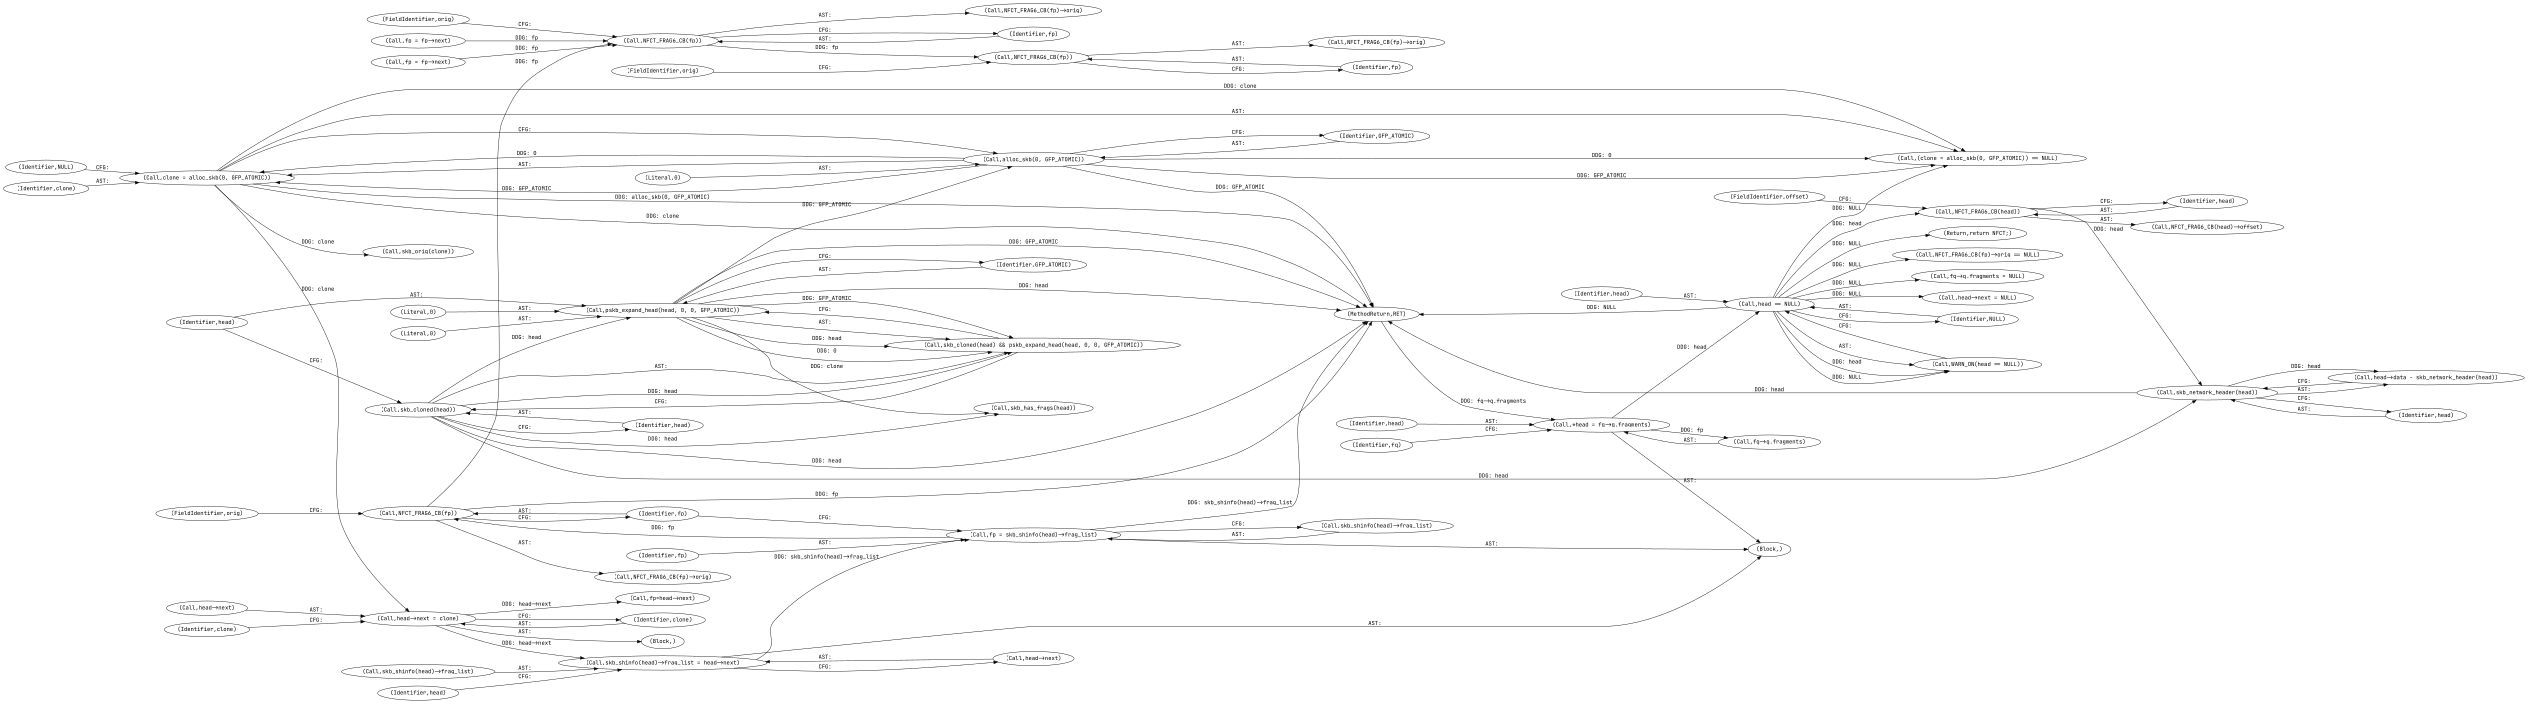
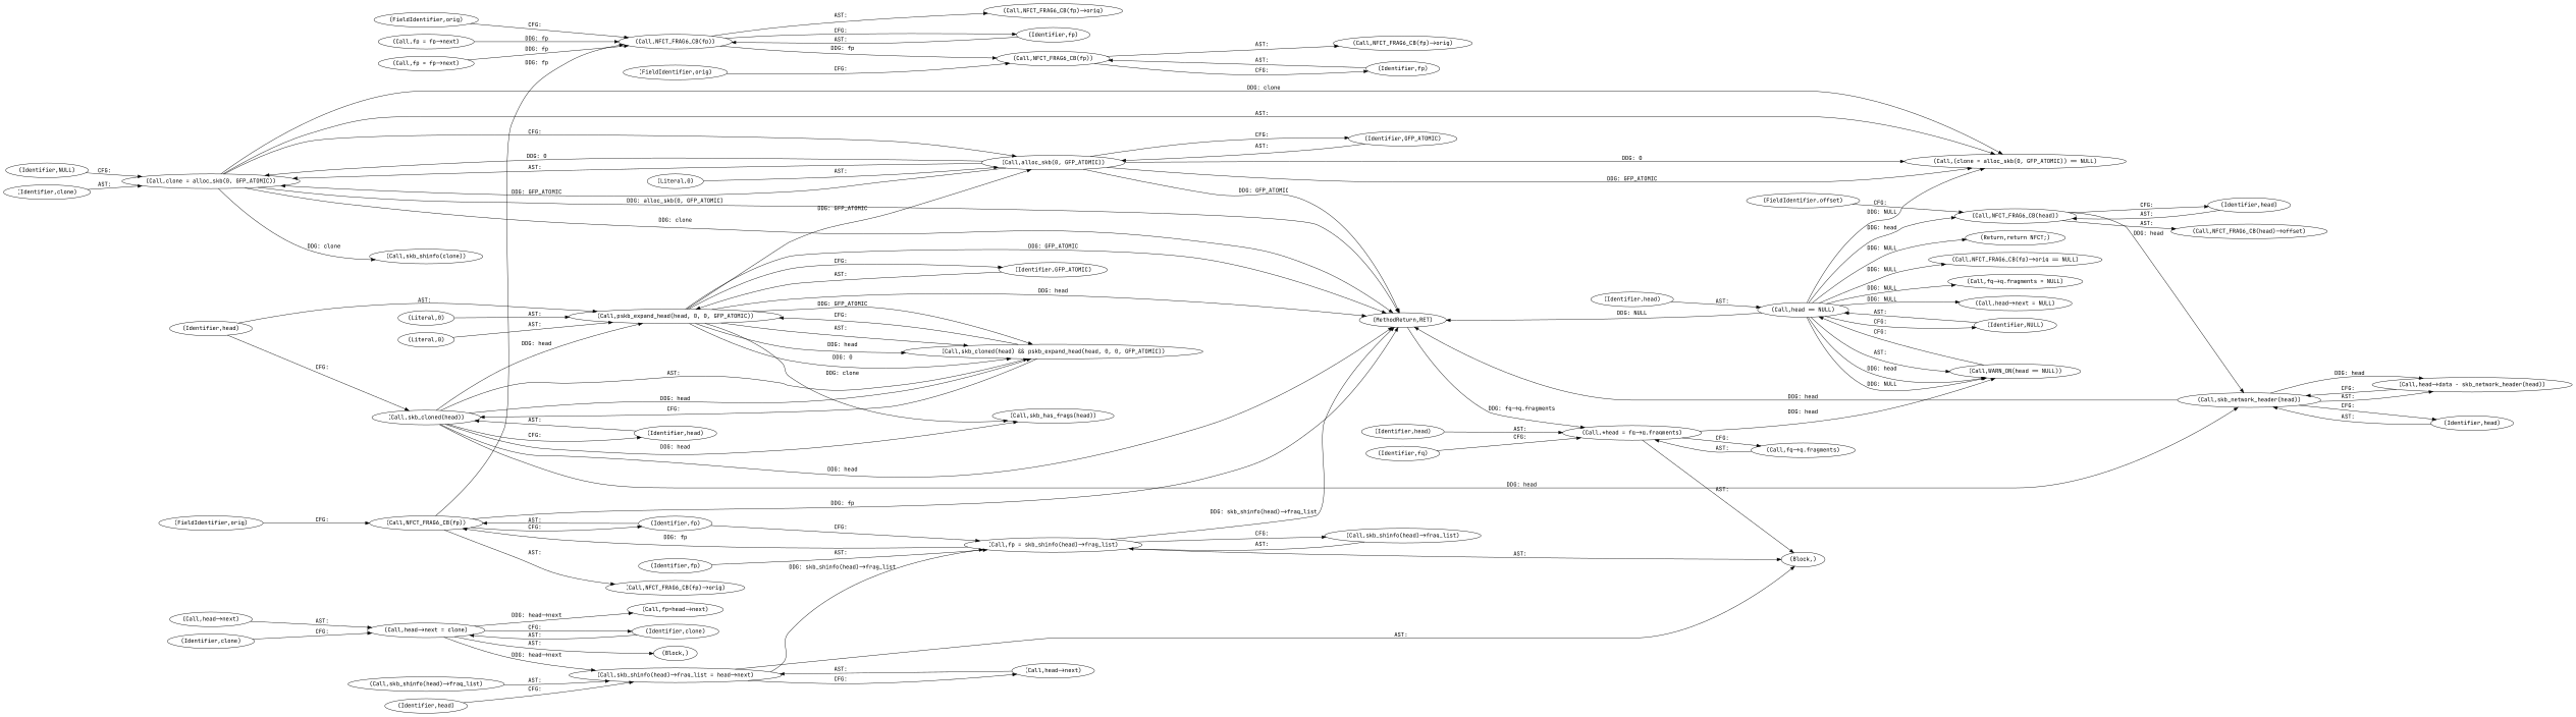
  digraph {
    fontname="JetBrains Mono"
    rankdir=LR
    node [fontname="JetBrains Mono"]
    edge [fontname="JetBrains Mono"]
    n1 [label="(Call,NFCT_FRAG6_CB(fp))"]
    n2 [label="(Call,NFCT_FRAG6_CB(fp))"]
    n3 [label="(MethodReturn,RET)"]
    n4 [label="(Identifier,fp)"]
    n5 [label="(Call,NFCT_FRAG6_CB(fp)->orig)"]
    n6 [label="(Call,NFCT_FRAG6_CB(fp))"]
    n7 [label="(Identifier,fp)"]
    n8 [label="(Call,NFCT_FRAG6_CB(fp)->orig)"]
    n9 [label="(Call,*head = fq->q.fragments)"]
    n10 [label="(Call,fp = skb_shinfo(head)->frag_list)"]
    n11 [label="(Block,)"]
    n12 [label="(Call,skb_shinfo(head)->frag_list)"]
    n13 [label="(Call,skb_shinfo(head)->frag_list = head->next)"]
    n14 [label="(Call,head->next)"]
    n15 [label="(Call,head->next = clone)"]
    n16 [label="(Call,fp=head->next)"]
    n17 [label="(Identifier,clone)"]
    n18 [label="(Block,)"]
    n19 [label="(Call,clone = alloc_skb(0, GFP_ATOMIC))"]
    n20 [label="(Call,alloc_skb(0, GFP_ATOMIC))"]
    n21 [label="(Call,(clone = alloc_skb(0, GFP_ATOMIC)) == NULL)"]
-   n22 [label="(Call,skb_orig(clone))"]
+   n22 [label="(Call,skb_shinfo(clone))"]
    n23 [label="(Identifier,GFP_ATOMIC)"]
    n24 [label="(Call,pskb_expand_head(head, 0, 0, GFP_ATOMIC))"]
    n25 [label="(Identifier,GFP_ATOMIC)"]
    n26 [label="(Call,skb_cloned(head) && pskb_expand_head(head, 0, 0, GFP_ATOMIC))"]
    n27 [label="(Call,skb_has_frags(head))"]
    n28 [label="(Call,skb_cloned(head))"]
    n29 [label="(Identifier,head)"]
    n30 [label="(Call,skb_network_header(head))"]
    n31 [label="(Call,head->data - skb_network_header(head))"]
    n32 [label="(Identifier,head)"]
    n33 [label="(Call,NFCT_FRAG6_CB(head))"]
    n34 [label="(Call,NFCT_FRAG6_CB(head)->offset)"]
    n35 [label="(Identifier,head)"]
    n36 [label="(Call,head == NULL)"]
    n37 [label="(Call,head->next = NULL)"]
    n38 [label="(Call,WARN_ON(head == NULL))"]
    n39 [label="(Return,return NFCT;)"]
    n40 [label="(Call,NFCT_FRAG6_CB(fp)->orig == NULL)"]
    n41 [label="(Identifier,NULL)"]
    n42 [label="(Call,fq->q.fragments = NULL)"]
    n43 [label="(Call,fq->q.fragments)"]
    n44 [label="(Identifier,fp)"]
    n45 [label="(Call,NFCT_FRAG6_CB(fp)->orig)"]
    n46 [label="(FieldIdentifier,orig)"]
    n47 [label="(Identifier,NULL)"]
    n48 [label="(Identifier,head)"]
    n49 [label="(Literal,0)"]
    n50 [label="(Identifier,clone)"]
    n51 [label="(Literal,0)"]
    n52 [label="(Identifier,head)"]
    n53 [label="(Call,fp = fp->next)"]
    n54 [label="(Identifier,fq)"]
    n55 [label="(Identifier,clone)"]
    n56 [label="(Identifier,head)"]
    n57 [label="(Literal,0)"]
    n58 [label="(Call,skb_shinfo(head)->frag_list)"]
    n59 [label="(FieldIdentifier,orig)"]
    n60 [label="(FieldIdentifier,offset)"]
    n61 [label="(Call,head->next)"]
    n62 [label="(Identifier,head)"]
    n63 [label="(Call,fp = fp->next)"]
    n64 [label="(Identifier,fp)"]
    n65 [label="(FieldIdentifier,orig)"]
    n1 -> n2 [label="DDG: fp"]
    n1 -> n3 [label="DDG: fp"]
    n1 -> n4 [label="CFG: "]
    n1 -> n5 [label="AST: "]
    n2 -> n6 [label="DDG: fp"]
    n2 -> n7 [label="CFG: "]
    n2 -> n8 [label="AST: "]
    n3 -> n9 [label="DDG: fq->q.fragments"]
    n4 -> n1 [label="AST: "]
    n4 -> n10 [label="CFG: "]
    n6 -> n44 [label="CFG: "]
    n6 -> n45 [label="AST: "]
    n7 -> n2 [label="AST: "]
    n9 -> n11 [label="AST: "]
-   n9 -> n36 [label="DDG: head"]
-   n9 -> n43 [label="DDG: fp"]
+   n9 -> n38 [label="DDG: head"]
+   n9 -> n43 [label="CFG: "]
    n10 -> n1 [label="DDG: fp"]
    n10 -> n3 [label="DDG: skb_shinfo(head)->frag_list"]
    n10 -> n11 [label="AST: "]
    n10 -> n12 [label="CFG: "]
    n12 -> n10 [label="AST: "]
    n13 -> n10 [label="DDG: skb_shinfo(head)->frag_list"]
    n13 -> n11 [label="AST: "]
    n13 -> n14 [label="CFG: "]
    n14 -> n13 [label="AST: "]
    n15 -> n13 [label="DDG: head->next"]
    n15 -> n16 [label="DDG: head->next"]
    n15 -> n17 [label="CFG: "]
    n15 -> n18 [label="AST: "]
    n17 -> n15 [label="AST: "]
    n19 -> n3 [label="DDG: alloc_skb(0, GFP_ATOMIC)"]
    n19 -> n3 [label="DDG: clone"]
-   n19 -> n15 [label="DDG: clone"]
    n19 -> n20 [label="CFG: "]
    n19 -> n21 [label="AST: "]
    n19 -> n21 [label="DDG: clone"]
    n19 -> n22 [label="DDG: clone"]
    n20 -> n3 [label="DDG: GFP_ATOMIC"]
    n20 -> n19 [label="AST: "]
    n20 -> n19 [label="DDG: 0"]
    n20 -> n19 [label="DDG: GFP_ATOMIC"]
    n20 -> n21 [label="DDG: 0"]
    n20 -> n21 [label="DDG: GFP_ATOMIC"]
    n20 -> n23 [label="CFG: "]
    n23 -> n20 [label="AST: "]
    n24 -> n3 [label="DDG: head"]
    n24 -> n3 [label="DDG: GFP_ATOMIC"]
    n24 -> n20 [label="DDG: GFP_ATOMIC"]
    n24 -> n25 [label="CFG: "]
    n24 -> n26 [label="AST: "]
    n24 -> n26 [label="DDG: head"]
    n24 -> n26 [label="DDG: 0"]
    n24 -> n26 [label="DDG: GFP_ATOMIC"]
    n24 -> n27 [label="DDG: clone"]
    n25 -> n24 [label="AST: "]
    n26 -> n24 [label="CFG: "]
    n26 -> n28 [label="CFG: "]
    n28 -> n3 [label="DDG: head"]
    n28 -> n24 [label="DDG: head"]
    n28 -> n26 [label="AST: "]
    n28 -> n26 [label="DDG: head"]
    n28 -> n27 [label="DDG: head"]
    n28 -> n29 [label="CFG: "]
    n28 -> n30 [label="DDG: head"]
    n29 -> n28 [label="AST: "]
    n30 -> n3 [label="DDG: head"]
    n30 -> n31 [label="AST: "]
    n30 -> n31 [label="DDG: head"]
    n30 -> n32 [label="CFG: "]
    n31 -> n30 [label="CFG: "]
    n32 -> n30 [label="AST: "]
    n33 -> n30 [label="DDG: head"]
    n33 -> n34 [label="AST: "]
    n33 -> n35 [label="CFG: "]
    n35 -> n33 [label="AST: "]
    n36 -> n3 [label="DDG: NULL"]
    n36 -> n21 [label="DDG: NULL"]
    n36 -> n33 [label="DDG: head"]
    n36 -> n37 [label="DDG: NULL"]
    n36 -> n38 [label="AST: "]
    n36 -> n38 [label="DDG: head"]
    n36 -> n38 [label="DDG: NULL"]
    n36 -> n39 [label="DDG: NULL"]
    n36 -> n40 [label="DDG: NULL"]
    n36 -> n41 [label="CFG: "]
    n36 -> n42 [label="DDG: NULL"]
    n38 -> n36 [label="CFG: "]
    n41 -> n36 [label="AST: "]
    n43 -> n9 [label="AST: "]
    n44 -> n6 [label="AST: "]
    n46 -> n2 [label="CFG: "]
    n47 -> n19 [label="CFG: "]
    n48 -> n9 [label="AST: "]
    n49 -> n24 [label="AST: "]
    n50 -> n15 [label="CFG: "]
    n51 -> n24 [label="AST: "]
    n52 -> n24 [label="AST: "]
    n52 -> n28 [label="CFG: "]
    n53 -> n2 [label="DDG: fp"]
    n54 -> n9 [label="CFG: "]
    n55 -> n19 [label="AST: "]
    n56 -> n13 [label="CFG: "]
    n57 -> n20 [label="AST: "]
    n58 -> n13 [label="AST: "]
    n59 -> n6 [label="CFG: "]
    n60 -> n33 [label="CFG: "]
    n61 -> n15 [label="AST: "]
    n62 -> n36 [label="AST: "]
    n63 -> n2 [label="DDG: fp"]
    n64 -> n10 [label="AST: "]
    n65 -> n1 [label="CFG: "]
  }
